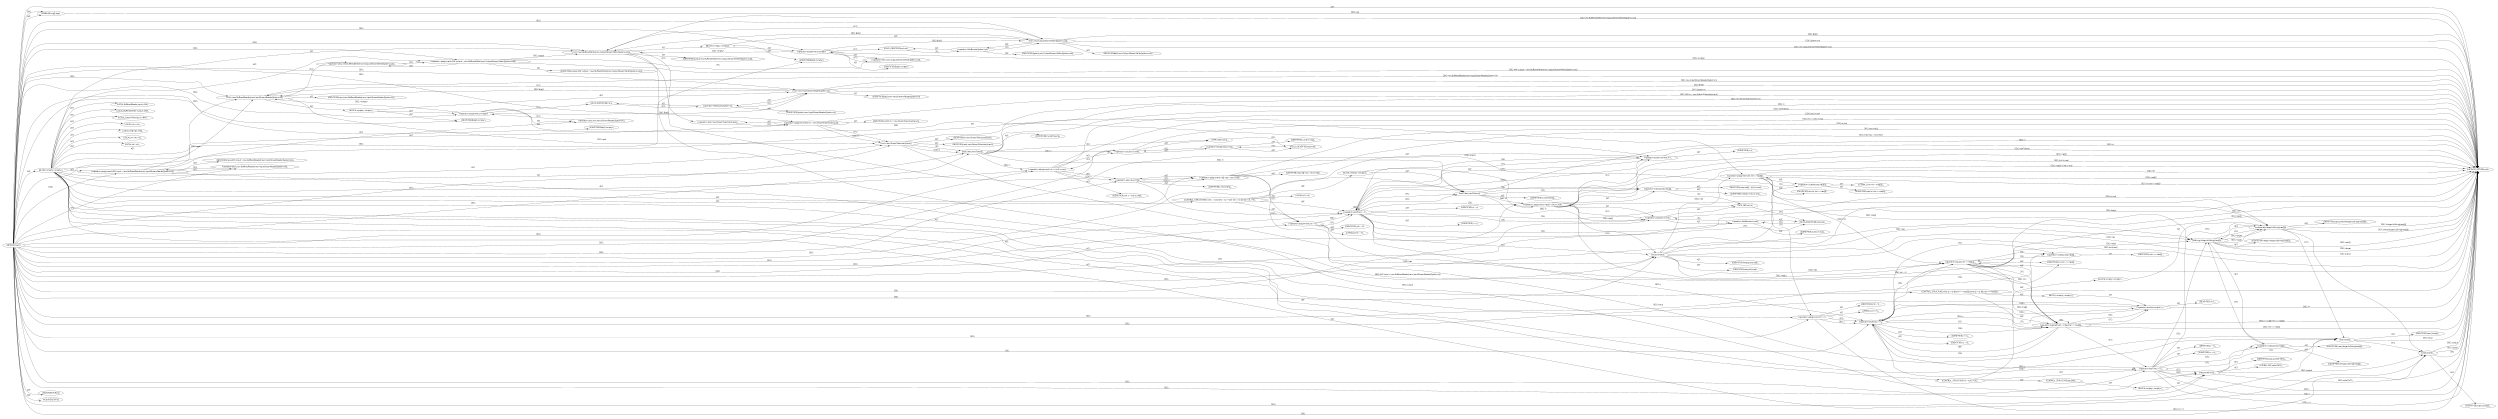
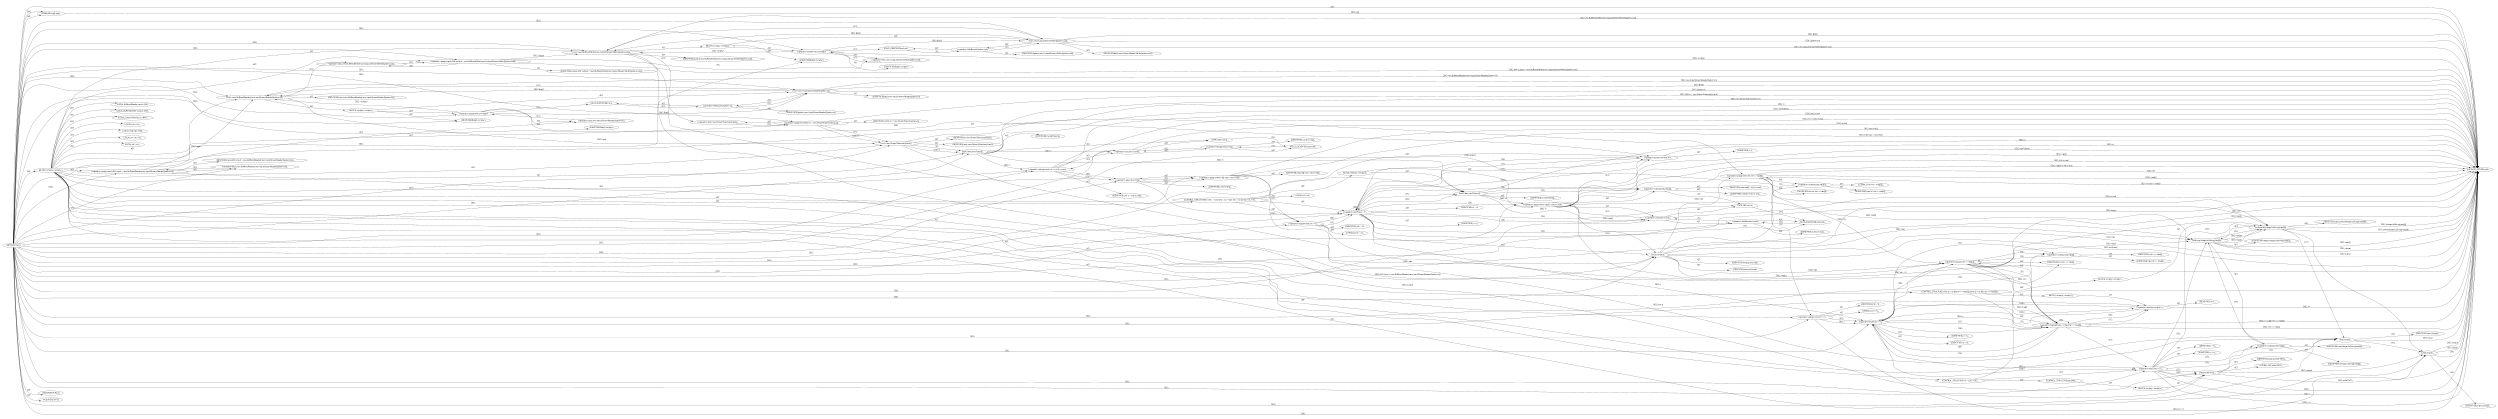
  digraph {
    fontname=Montserrat
    rankdir=LR
    node [fontname=Montserrat]
    edge [fontname=Montserrat]
    n1 [label=<(METHOD,main)<SUB>1</SUB>>]
    n2 [label=<(PARAM,String[] args)<SUB>1</SUB>>]
    n3 [label=<(BLOCK,&lt;empty&gt;,&lt;empty&gt;)<SUB>1</SUB>>]
    n4 [label=<(&lt;operator&gt;.assignment,ANY input = new BufferedReader(new InputStreamReader(System.in)))<SUB>5</SUB>>]
    n5 [label=<(&lt;operator&gt;.alloc,new BufferedReader(new InputStreamReader(System.in)))<SUB>5</SUB>>]
    n6 [label=<(&lt;init&gt;,new BufferedReader(new InputStreamReader(System.in)))<SUB>5</SUB>>]
    n7 [label=<(&lt;operator&gt;.assignment,&lt;empty&gt;)>]
    n8 [label=<(&lt;init&gt;,new InputStreamReader(System.in))<SUB>5</SUB>>]
    n9 [label=<(IDENTIFIER,$obj0,&lt;empty&gt;)>]
    n10 [label=<(&lt;operator&gt;.assignment,ANY output = new BufferedWriter(new OutputStreamWriter(System.out)))<SUB>6</SUB>>]
    n11 [label=<(&lt;init&gt;,new BufferedWriter(new OutputStreamWriter(System.out)))<SUB>6</SUB>>]
    n12 [label=<(&lt;operator&gt;.assignment,&lt;empty&gt;)>]
    n13 [label=<(&lt;init&gt;,new OutputStreamWriter(System.out))<SUB>6</SUB>>]
    n14 [label=<(IDENTIFIER,$obj2,&lt;empty&gt;)>]
    n15 [label=<(&lt;operator&gt;.assignment,ANY in = new StreamTokenizer(input))<SUB>7</SUB>>]
    n16 [label=<(&lt;init&gt;,new StreamTokenizer(input))<SUB>7</SUB>>]
    n17 [label=<(nextToken,nextToken())<SUB>9</SUB>>]
    n18 [label=<(&lt;operator&gt;.assignment,int n = (int) in.nval)<SUB>10</SUB>>]
    n19 [label=<(&lt;operator&gt;.cast,(int) in.nval)<SUB>10</SUB>>]
    n20 [label=<(&lt;operator&gt;.alloc,new int[n])>]
    n21 [label=<(&lt;operator&gt;.assignment,int i = 0)<SUB>13</SUB>>]
    n22 [label=<(&lt;operator&gt;.lessThan,i &lt; n)<SUB>13</SUB>>]
    n23 [label=<(&lt;operator&gt;.postIncrement,i++)<SUB>13</SUB>>]
    n24 [label=<(nextToken,nextToken())<SUB>14</SUB>>]
    n25 [label=<(&lt;operator&gt;.assignment,mas[i] = (int) in.nval)<SUB>15</SUB>>]
    n26 [label=<(&lt;operator&gt;.cast,(int) in.nval)<SUB>15</SUB>>]
    n27 [label=<(sort,sort(mas))<SUB>18</SUB>>]
    n28 [label=<(&lt;operator&gt;.assignment,int i = 1)<SUB>20</SUB>>]
    n29 [label=<(&lt;operator&gt;.lessThan,i &lt; n)<SUB>22</SUB>>]
    n30 [label=<(&lt;operator&gt;.postIncrement,i++)<SUB>23</SUB>>]
    n31 [label=<(&lt;operator&gt;.lessThan,i &lt; n)<SUB>26</SUB>>]
    n32 [label=<(write,write(Integer.toString(mas[i])))<SUB>27</SUB>>]
    n33 [label=<(toString,Integer.toString(mas[i]))<SUB>27</SUB>>]
    n34 [label=<(write,write(&quot;NO&quot;))<SUB>30</SUB>>]
    n35 [label=<(close,close())<SUB>32</SUB>>]
    n36 [label=<(close,close())<SUB>33</SUB>>]
    n37 [label=<(MODIFIER,PUBLIC)>]
    n38 [label=<(MODIFIER,STATIC)>]
    n39 [label=<(METHOD_RETURN,void)<SUB>1</SUB>>]
    n40 [label=<(IDENTIFIER,min,min == mas[i])<SUB>22</SUB>>]
    n41 [label=<(LOCAL,BufferedReader input: ANY)<SUB>5</SUB>>]
    n42 [label=<(LOCAL,BufferedWriter output: ANY)<SUB>6</SUB>>]
    n43 [label=<(LOCAL,StreamTokenizer in: ANY)<SUB>7</SUB>>]
    n44 [label=<(LOCAL,int n: int)<SUB>10</SUB>>]
    n45 [label=<(LOCAL,int[] mas: int[])<SUB>11</SUB>>]
    n46 [label=<(&lt;operator&gt;.assignment,int[] mas = new int[n])<SUB>11</SUB>>]
    n47 [label=<(CONTROL_STRUCTURE,for (int i = 0; Some(i &lt; n); i++),for (int i = 0; Some(i &lt; n); i++))<SUB>13</SUB>>]
    n48 [label=<(LOCAL,int min: int)<SUB>19</SUB>>]
    n49 [label=<(&lt;operator&gt;.assignment,int min = mas[0])<SUB>19</SUB>>]
    n50 [label=<(LOCAL,int i: int)<SUB>20</SUB>>]
    n51 [label=<(CONTROL_STRUCTURE,while ((i &lt; n) &amp;&amp; (min == mas[i])),while ((i &lt; n) &amp;&amp; (min == mas[i])))<SUB>22</SUB>>]
    n52 [label=<(CONTROL_STRUCTURE,if (i &lt; n),if (i &lt; n))<SUB>26</SUB>>]
    n53 [label=<(IDENTIFIER,input,ANY input = new BufferedReader(new InputStreamReader(System.in)))<SUB>5</SUB>>]
    n54 [label=<(&lt;operator&gt;.alloc,new InputStreamReader(System.in))<SUB>5</SUB>>]
    n55 [label=<(IDENTIFIER,input,new BufferedReader(new InputStreamReader(System.in)))<SUB>5</SUB>>]
    n56 [label=<(BLOCK,&lt;empty&gt;,&lt;empty&gt;)<SUB>5</SUB>>]
    n57 [label=<(&lt;operator&gt;.alloc,new BufferedWriter(new OutputStreamWriter(System.out)))<SUB>6</SUB>>]
    n58 [label=<(IDENTIFIER,$obj0,&lt;empty&gt;)>]
    n59 [label=<(FIELD_IDENTIFIER,in,in)<SUB>5</SUB>>]
    n60 [label=<(IDENTIFIER,$obj0,new InputStreamReader(System.in))>]
    n61 [label=<(&lt;operator&gt;.fieldAccess,System.in)<SUB>5</SUB>>]
    n62 [label=<(IDENTIFIER,output,ANY output = new BufferedWriter(new OutputStreamWriter(System.out)))<SUB>6</SUB>>]
    n63 [label=<(&lt;operator&gt;.alloc,new OutputStreamWriter(System.out))<SUB>6</SUB>>]
    n64 [label=<(IDENTIFIER,output,new BufferedWriter(new OutputStreamWriter(System.out)))<SUB>6</SUB>>]
    n65 [label=<(BLOCK,&lt;empty&gt;,&lt;empty&gt;)<SUB>6</SUB>>]
    n66 [label=<(&lt;operator&gt;.alloc,new StreamTokenizer(input))<SUB>7</SUB>>]
    n67 [label=<(IDENTIFIER,$obj2,&lt;empty&gt;)>]
    n68 [label=<(FIELD_IDENTIFIER,out,out)<SUB>6</SUB>>]
    n69 [label=<(IDENTIFIER,$obj2,new OutputStreamWriter(System.out))>]
    n70 [label=<(&lt;operator&gt;.fieldAccess,System.out)<SUB>6</SUB>>]
    n71 [label=<(IDENTIFIER,in,ANY in = new StreamTokenizer(input))<SUB>7</SUB>>]
    n72 [label=<(IDENTIFIER,in,new StreamTokenizer(input))<SUB>7</SUB>>]
    n73 [label=<(IDENTIFIER,input,new StreamTokenizer(input))<SUB>7</SUB>>]
    n74 [label=<(IDENTIFIER,in,nextToken())<SUB>9</SUB>>]
    n75 [label=<(TYPE_REF,int,int)<SUB>10</SUB>>]
    n76 [label=<(IDENTIFIER,n,int n = (int) in.nval)<SUB>10</SUB>>]
    n77 [label=<(&lt;operator&gt;.fieldAccess,in.nval)<SUB>10</SUB>>]
    n78 [label=<(IDENTIFIER,n,new int[n])<SUB>11</SUB>>]
    n79 [label=<(IDENTIFIER,i,int i = 0)<SUB>13</SUB>>]
    n80 [label=<(LITERAL,0,int i = 0)<SUB>13</SUB>>]
    n81 [label=<(IDENTIFIER,i,i &lt; n)<SUB>13</SUB>>]
    n82 [label=<(IDENTIFIER,n,i &lt; n)<SUB>13</SUB>>]
    n83 [label=<(&lt;operator&gt;.indexAccess,mas[i])<SUB>15</SUB>>]
    n84 [label=<(TYPE_REF,int,int)<SUB>15</SUB>>]
    n85 [label=<(&lt;operator&gt;.fieldAccess,in.nval)<SUB>15</SUB>>]
    n86 [label=<(FIELD_IDENTIFIER,nval,nval)<SUB>15</SUB>>]
    n87 [label=<(IDENTIFIER,i,i++)<SUB>13</SUB>>]
    n88 [label=<(IDENTIFIER,in,nextToken())<SUB>14</SUB>>]
    n89 [label=<(&lt;operator&gt;.equals,min == mas[i])<SUB>22</SUB>>]
    n90 [label=<(IDENTIFIER,Arrays,sort(mas))<SUB>18</SUB>>]
    n91 [label=<(IDENTIFIER,mas,sort(mas))<SUB>18</SUB>>]
    n92 [label=<(&lt;operator&gt;.indexAccess,mas[0])<SUB>19</SUB>>]
    n93 [label=<(IDENTIFIER,i,int i = 1)<SUB>20</SUB>>]
    n94 [label=<(LITERAL,1,int i = 1)<SUB>20</SUB>>]
    n95 [label=<(&lt;operator&gt;.logicalAnd,(i &lt; n) &amp;&amp; (min == mas[i]))<SUB>22</SUB>>]
    n96 [label=<(IDENTIFIER,i,i &lt; n)<SUB>22</SUB>>]
    n97 [label=<(IDENTIFIER,n,i &lt; n)<SUB>22</SUB>>]
    n98 [label=<(&lt;operator&gt;.indexAccess,mas[i])<SUB>22</SUB>>]
    n99 [label=<(IDENTIFIER,i,i++)<SUB>23</SUB>>]
    n100 [label=<(IDENTIFIER,i,i &lt; n)<SUB>26</SUB>>]
    n101 [label=<(IDENTIFIER,n,i &lt; n)<SUB>26</SUB>>]
    n102 [label=<(&lt;operator&gt;.indexAccess,mas[i])<SUB>27</SUB>>]
    n103 [label=<(IDENTIFIER,output,write(Integer.toString(mas[i])))<SUB>27</SUB>>]
    n104 [label=<(IDENTIFIER,Integer,Integer.toString(mas[i]))<SUB>25</SUB>>]
    n105 [label=<(IDENTIFIER,output,write(&quot;NO&quot;))<SUB>30</SUB>>]
    n106 [label=<(LITERAL,&quot;NO&quot;,write(&quot;NO&quot;))<SUB>30</SUB>>]
    n107 [label=<(IDENTIFIER,input,close())<SUB>32</SUB>>]
    n108 [label=<(IDENTIFIER,output,close())<SUB>33</SUB>>]
    n109 [label=<(IDENTIFIER,mas,int[] mas = new int[n])<SUB>11</SUB>>]
    n110 [label=<(LOCAL,int i: int)<SUB>13</SUB>>]
    n111 [label=<(BLOCK,&lt;empty&gt;,&lt;empty&gt;)<SUB>13</SUB>>]
    n112 [label=<(IDENTIFIER,min,int min = mas[0])<SUB>19</SUB>>]
    n113 [label=<(BLOCK,&lt;empty&gt;,&lt;empty&gt;)<SUB>22</SUB>>]
    n114 [label=<(BLOCK,&lt;empty&gt;,&lt;empty&gt;)<SUB>26</SUB>>]
    n115 [label=<(CONTROL_STRUCTURE,else,else)<SUB>29</SUB>>]
    n116 [label=<(IDENTIFIER,System,new InputStreamReader(System.in))<SUB>5</SUB>>]
    n117 [label=<(IDENTIFIER,System,new OutputStreamWriter(System.out))<SUB>6</SUB>>]
    n118 [label=<(FIELD_IDENTIFIER,nval,nval)<SUB>10</SUB>>]
    n119 [label=<(IDENTIFIER,in,(int) in.nval)<SUB>10</SUB>>]
    n120 [label=<(IDENTIFIER,mas,mas[i] = (int) in.nval)<SUB>15</SUB>>]
    n121 [label=<(IDENTIFIER,i,mas[i] = (int) in.nval)<SUB>15</SUB>>]
    n122 [label=<(IDENTIFIER,in,(int) in.nval)<SUB>15</SUB>>]
    n123 [label=<(IDENTIFIER,mas,int min = mas[0])<SUB>19</SUB>>]
    n124 [label=<(LITERAL,0,int min = mas[0])<SUB>19</SUB>>]
+   n125 [label=<(IDENTIFIER,mas,min == mas[i])<SUB>22</SUB>>]
    n126 [label=<(IDENTIFIER,i,min == mas[i])<SUB>22</SUB>>]
    n127 [label=<(BLOCK,&lt;empty&gt;,&lt;empty&gt;)<SUB>29</SUB>>]
    n128 [label=<(IDENTIFIER,mas,Integer.toString(mas[i]))<SUB>27</SUB>>]
    n129 [label=<(IDENTIFIER,i,Integer.toString(mas[i]))<SUB>27</SUB>>]
    n1 -> n2 [label="AST: "]
    n1 -> n2 [label="DDG: "]
    n1 -> n3 [label="AST: "]
    n1 -> n4 [label="DDG: "]
    n1 -> n5 [label="CFG: "]
    n1 -> n6 [label="DDG: "]
    n1 -> n7 [label="DDG: "]
    n1 -> n8 [label="DDG: "]
    n1 -> n9 [label="DDG: "]
    n1 -> n10 [label="DDG: "]
    n1 -> n11 [label="DDG: "]
    n1 -> n12 [label="DDG: "]
    n1 -> n13 [label="DDG: "]
    n1 -> n14 [label="DDG: "]
    n1 -> n15 [label="DDG: "]
    n1 -> n16 [label="DDG: "]
    n1 -> n17 [label="DDG: "]
    n1 -> n18 [label="DDG: "]
    n1 -> n19 [label="DDG: "]
    n1 -> n20 [label="DDG: "]
    n1 -> n21 [label="DDG: "]
    n1 -> n22 [label="DDG: "]
    n1 -> n23 [label="DDG: "]
    n1 -> n24 [label="DDG: "]
    n1 -> n25 [label="DDG: "]
    n1 -> n26 [label="DDG: "]
    n1 -> n27 [label="DDG: "]
    n1 -> n28 [label="DDG: "]
    n1 -> n29 [label="DDG: "]
    n1 -> n30 [label="DDG: "]
    n1 -> n31 [label="DDG: "]
    n1 -> n32 [label="DDG: "]
    n1 -> n33 [label="DDG: "]
    n1 -> n34 [label="DDG: "]
    n1 -> n35 [label="DDG: "]
    n1 -> n36 [label="DDG: "]
    n1 -> n37 [label="AST: "]
    n1 -> n38 [label="AST: "]
    n1 -> n39 [label="AST: "]
    n1 -> n40 [label="DDG: "]
    n2 -> n39 [label="DDG: args"]
    n3 -> n4 [label="AST: "]
    n3 -> n6 [label="AST: "]
    n3 -> n10 [label="AST: "]
    n3 -> n11 [label="AST: "]
    n3 -> n15 [label="AST: "]
    n3 -> n16 [label="AST: "]
    n3 -> n17 [label="AST: "]
    n3 -> n18 [label="AST: "]
    n3 -> n27 [label="AST: "]
    n3 -> n28 [label="AST: "]
    n3 -> n35 [label="AST: "]
    n3 -> n36 [label="AST: "]
    n3 -> n41 [label="AST: "]
    n3 -> n42 [label="AST: "]
    n3 -> n43 [label="AST: "]
    n3 -> n44 [label="AST: "]
    n3 -> n45 [label="AST: "]
    n3 -> n46 [label="AST: "]
    n3 -> n47 [label="AST: "]
    n3 -> n48 [label="AST: "]
    n3 -> n49 [label="AST: "]
    n3 -> n50 [label="AST: "]
    n3 -> n51 [label="AST: "]
    n3 -> n52 [label="AST: "]
    n4 -> n5 [label="AST: "]
    n4 -> n6 [label="DDG: input"]
    n4 -> n39 [label="DDG: ANY input = new BufferedReader(new InputStreamReader(System.in))"]
    n4 -> n53 [label="AST: "]
    n4 -> n54 [label="CFG: "]
    n5 -> n4 [label="CFG: "]
    n6 -> n16 [label="DDG: input"]
    n6 -> n39 [label="DDG: new BufferedReader(new InputStreamReader(System.in))"]
    n6 -> n55 [label="AST: "]
    n6 -> n56 [label="AST: "]
    n6 -> n57 [label="CFG: "]
    n7 -> n6 [label="DDG: &lt;empty&gt;"]
    n7 -> n8 [label="DDG: $obj0"]
    n7 -> n54 [label="AST: "]
    n7 -> n58 [label="AST: "]
    n7 -> n59 [label="CFG: "]
    n8 -> n6 [label="CFG: "]
    n8 -> n6 [label="DDG: $obj0"]
    n8 -> n39 [label="DDG: $obj0"]
    n8 -> n39 [label="DDG: System.in"]
    n8 -> n39 [label="DDG: new InputStreamReader(System.in)"]
    n8 -> n60 [label="AST: "]
    n8 -> n61 [label="AST: "]
    n10 -> n11 [label="DDG: output"]
    n10 -> n39 [label="DDG: ANY output = new BufferedWriter(new OutputStreamWriter(System.out))"]
    n10 -> n57 [label="AST: "]
    n10 -> n62 [label="AST: "]
    n10 -> n63 [label="CFG: "]
    n11 -> n32 [label="DDG: output"]
    n11 -> n34 [label="DDG: output"]
    n11 -> n39 [label="DDG: new BufferedWriter(new OutputStreamWriter(System.out))"]
    n11 -> n64 [label="AST: "]
    n11 -> n65 [label="AST: "]
    n11 -> n66 [label="CFG: "]
    n12 -> n11 [label="DDG: &lt;empty&gt;"]
    n12 -> n13 [label="DDG: $obj2"]
    n12 -> n39 [label="DDG: &lt;empty&gt;"]
    n12 -> n63 [label="AST: "]
    n12 -> n67 [label="AST: "]
    n12 -> n68 [label="CFG: "]
    n13 -> n11 [label="CFG: "]
    n13 -> n11 [label="DDG: $obj2"]
    n13 -> n39 [label="DDG: $obj2"]
    n13 -> n39 [label="DDG: System.out"]
    n13 -> n39 [label="DDG: new OutputStreamWriter(System.out)"]
    n13 -> n69 [label="AST: "]
    n13 -> n70 [label="AST: "]
    n15 -> n16 [label="CFG: "]
    n15 -> n16 [label="DDG: in"]
    n15 -> n39 [label="DDG: ANY in = new StreamTokenizer(input)"]
    n15 -> n66 [label="AST: "]
    n15 -> n71 [label="AST: "]
    n16 -> n17 [label="CFG: "]
    n16 -> n17 [label="DDG: in"]
    n16 -> n35 [label="DDG: input"]
    n16 -> n39 [label="DDG: new StreamTokenizer(input)"]
    n16 -> n72 [label="AST: "]
    n16 -> n73 [label="AST: "]
    n17 -> n18 [label="DDG: in"]
    n17 -> n19 [label="DDG: in"]
    n17 -> n24 [label="DDG: in"]
    n17 -> n39 [label="DDG: in"]
    n17 -> n39 [label="DDG: nextToken()"]
    n17 -> n74 [label="AST: "]
    n17 -> n75 [label="CFG: "]
    n18 -> n19 [label="AST: "]
    n18 -> n20 [label="CFG: "]
    n18 -> n20 [label="DDG: n"]
    n18 -> n39 [label="DDG: (int) in.nval"]
    n18 -> n39 [label="DDG: int n = (int) in.nval"]
    n18 -> n76 [label="AST: "]
    n19 -> n18 [label="CFG: "]
    n19 -> n39 [label="DDG: in.nval"]
    n19 -> n75 [label="AST: "]
    n19 -> n77 [label="AST: "]
    n20 -> n22 [label="DDG: n"]
    n20 -> n46 [label="CFG: "]
    n20 -> n46 [label="DDG: n"]
    n20 -> n78 [label="AST: "]
    n21 -> n22 [label="CFG: "]
    n21 -> n22 [label="DDG: i"]
    n21 -> n39 [label="DDG: int i = 0"]
    n21 -> n79 [label="AST: "]
    n21 -> n80 [label="AST: "]
    n22 -> n22 [label="CDG: "]
    n22 -> n23 [label="DDG: i"]
    n22 -> n23 [label="CDG: "]
    n22 -> n24 [label="CFG: "]
    n22 -> n24 [label="CDG: "]
    n22 -> n25 [label="CDG: "]
    n22 -> n26 [label="CDG: "]
    n22 -> n27 [label="CFG: "]
    n22 -> n29 [label="DDG: n"]
    n22 -> n81 [label="AST: "]
    n22 -> n82 [label="AST: "]
    n22 -> n83 [label="CDG: "]
    n22 -> n84 [label="CDG: "]
    n22 -> n85 [label="CDG: "]
    n22 -> n86 [label="CDG: "]
    n23 -> n22 [label="CFG: "]
    n23 -> n22 [label="DDG: i"]
    n23 -> n39 [label="DDG: i++"]
    n23 -> n87 [label="AST: "]
    n24 -> n25 [label="DDG: in"]
    n24 -> n26 [label="DDG: in"]
    n24 -> n39 [label="DDG: in"]
    n24 -> n39 [label="DDG: nextToken()"]
    n24 -> n83 [label="CFG: "]
    n24 -> n88 [label="AST: "]
    n25 -> n23 [label="CFG: "]
    n25 -> n26 [label="AST: "]
    n25 -> n27 [label="DDG: mas[i]"]
    n25 -> n33 [label="DDG: mas[i]"]
    n25 -> n39 [label="DDG: mas[i]"]
    n25 -> n39 [label="DDG: (int) in.nval"]
    n25 -> n39 [label="DDG: mas[i] = (int) in.nval"]
    n25 -> n83 [label="AST: "]
    n25 -> n89 [label="DDG: mas[i]"]
    n26 -> n25 [label="CFG: "]
    n26 -> n39 [label="DDG: in.nval"]
    n26 -> n84 [label="AST: "]
    n26 -> n85 [label="AST: "]
    n27 -> n33 [label="DDG: mas"]
    n27 -> n39 [label="DDG: mas"]
    n27 -> n39 [label="DDG: sort(mas)"]
    n27 -> n39 [label="DDG: Arrays"]
    n27 -> n49 [label="DDG: mas"]
    n27 -> n89 [label="DDG: mas"]
    n27 -> n90 [label="AST: "]
    n27 -> n91 [label="AST: "]
    n27 -> n92 [label="CFG: "]
    n28 -> n29 [label="CFG: "]
    n28 -> n29 [label="DDG: i"]
    n28 -> n39 [label="DDG: int i = 1"]
    n28 -> n93 [label="AST: "]
    n28 -> n94 [label="AST: "]
    n29 -> n30 [label="DDG: i"]
    n29 -> n31 [label="DDG: i"]
    n29 -> n31 [label="DDG: n"]
    n29 -> n89 [label="CDG: "]
    n29 -> n95 [label="CFG: "]
    n29 -> n95 [label="DDG: i"]
    n29 -> n95 [label="DDG: n"]
    n29 -> n96 [label="AST: "]
    n29 -> n97 [label="AST: "]
    n29 -> n98 [label="CFG: "]
    n29 -> n98 [label="CDG: "]
    n30 -> n29 [label="CFG: "]
    n30 -> n29 [label="DDG: i"]
    n30 -> n39 [label="DDG: i++"]
    n30 -> n99 [label="AST: "]
    n31 -> n32 [label="CDG: "]
    n31 -> n33 [label="CDG: "]
    n31 -> n34 [label="CFG: "]
    n31 -> n34 [label="CDG: "]
    n31 -> n39 [label="DDG: i"]
    n31 -> n39 [label="DDG: n"]
    n31 -> n39 [label="DDG: i &lt; n"]
    n31 -> n100 [label="AST: "]
    n31 -> n101 [label="AST: "]
    n31 -> n102 [label="CFG: "]
    n31 -> n102 [label="CDG: "]
    n32 -> n33 [label="AST: "]
    n32 -> n35 [label="CFG: "]
    n32 -> n36 [label="DDG: output"]
    n32 -> n39 [label="DDG: Integer.toString(mas[i])"]
    n32 -> n39 [label="DDG: write(Integer.toString(mas[i]))"]
    n32 -> n103 [label="AST: "]
    n33 -> n32 [label="CFG: "]
    n33 -> n32 [label="DDG: Integer"]
    n33 -> n32 [label="DDG: mas[i]"]
    n33 -> n39 [label="DDG: mas[i]"]
    n33 -> n39 [label="DDG: Integer"]
    n33 -> n102 [label="AST: "]
    n33 -> n104 [label="AST: "]
    n34 -> n35 [label="CFG: "]
    n34 -> n36 [label="DDG: output"]
    n34 -> n39 [label="DDG: write(&quot;NO&quot;)"]
    n34 -> n105 [label="AST: "]
    n34 -> n106 [label="AST: "]
    n35 -> n36 [label="CFG: "]
    n35 -> n39 [label="DDG: input"]
    n35 -> n107 [label="AST: "]
    n36 -> n39 [label="CFG: "]
    n36 -> n39 [label="DDG: output"]
    n36 -> n39 [label="DDG: close()"]
    n36 -> n108 [label="AST: "]
    n46 -> n20 [label="AST: "]
    n46 -> n21 [label="CFG: "]
    n46 -> n27 [label="DDG: mas"]
    n46 -> n39 [label="DDG: new int[n]"]
    n46 -> n39 [label="DDG: int[] mas = new int[n]"]
    n46 -> n109 [label="AST: "]
    n47 -> n21 [label="AST: "]
    n47 -> n22 [label="AST: "]
    n47 -> n23 [label="AST: "]
    n47 -> n110 [label="AST: "]
    n47 -> n111 [label="AST: "]
    n49 -> n28 [label="CFG: "]
    n49 -> n39 [label="DDG: min"]
    n49 -> n39 [label="DDG: mas[0]"]
    n49 -> n39 [label="DDG: int min = mas[0]"]
    n49 -> n89 [label="DDG: min"]
    n49 -> n92 [label="AST: "]
    n49 -> n112 [label="AST: "]
    n51 -> n95 [label="AST: "]
    n51 -> n113 [label="AST: "]
    n52 -> n31 [label="AST: "]
    n52 -> n114 [label="AST: "]
    n52 -> n115 [label="AST: "]
    n54 -> n7 [label="CFG: "]
    n56 -> n7 [label="AST: "]
    n56 -> n8 [label="AST: "]
    n56 -> n9 [label="AST: "]
    n57 -> n10 [label="CFG: "]
    n59 -> n61 [label="CFG: "]
    n61 -> n8 [label="CFG: "]
    n61 -> n59 [label="AST: "]
    n61 -> n116 [label="AST: "]
    n63 -> n12 [label="CFG: "]
    n65 -> n12 [label="AST: "]
    n65 -> n13 [label="AST: "]
    n65 -> n14 [label="AST: "]
    n66 -> n15 [label="CFG: "]
    n68 -> n70 [label="CFG: "]
    n70 -> n13 [label="CFG: "]
    n70 -> n68 [label="AST: "]
    n70 -> n117 [label="AST: "]
    n75 -> n118 [label="CFG: "]
    n77 -> n19 [label="CFG: "]
    n77 -> n118 [label="AST: "]
    n77 -> n119 [label="AST: "]
    n83 -> n84 [label="CFG: "]
    n83 -> n120 [label="AST: "]
    n83 -> n121 [label="AST: "]
    n84 -> n86 [label="CFG: "]
    n85 -> n26 [label="CFG: "]
    n85 -> n86 [label="AST: "]
    n85 -> n122 [label="AST: "]
    n86 -> n85 [label="CFG: "]
    n89 -> n33 [label="DDG: mas[i]"]
    n89 -> n39 [label="DDG: min"]
    n89 -> n39 [label="DDG: mas[i]"]
    n89 -> n40 [label="AST: "]
    n89 -> n95 [label="CFG: "]
    n89 -> n95 [label="DDG: min"]
    n89 -> n95 [label="DDG: mas[i]"]
    n89 -> n98 [label="AST: "]
    n92 -> n49 [label="CFG: "]
    n92 -> n123 [label="AST: "]
    n92 -> n124 [label="AST: "]
    n95 -> n29 [label="AST: "]
    n95 -> n29 [label="CDG: "]
    n95 -> n30 [label="CFG: "]
    n95 -> n30 [label="CDG: "]
    n95 -> n31 [label="CFG: "]
    n95 -> n39 [label="DDG: min == mas[i]"]
    n95 -> n39 [label="DDG: (i &lt; n) &amp;&amp; (min == mas[i])"]
    n95 -> n89 [label="AST: "]
    n95 -> n95 [label="CDG: "]
    n98 -> n89 [label="CFG: "]
+   n98 -> n125 [label="AST: "]
    n98 -> n126 [label="AST: "]
    n102 -> n33 [label="CFG: "]
    n102 -> n128 [label="AST: "]
    n102 -> n129 [label="AST: "]
    n111 -> n24 [label="AST: "]
    n111 -> n25 [label="AST: "]
    n113 -> n30 [label="AST: "]
    n114 -> n32 [label="AST: "]
    n115 -> n127 [label="AST: "]
    n118 -> n77 [label="CFG: "]
    n127 -> n34 [label="AST: "]
  }
